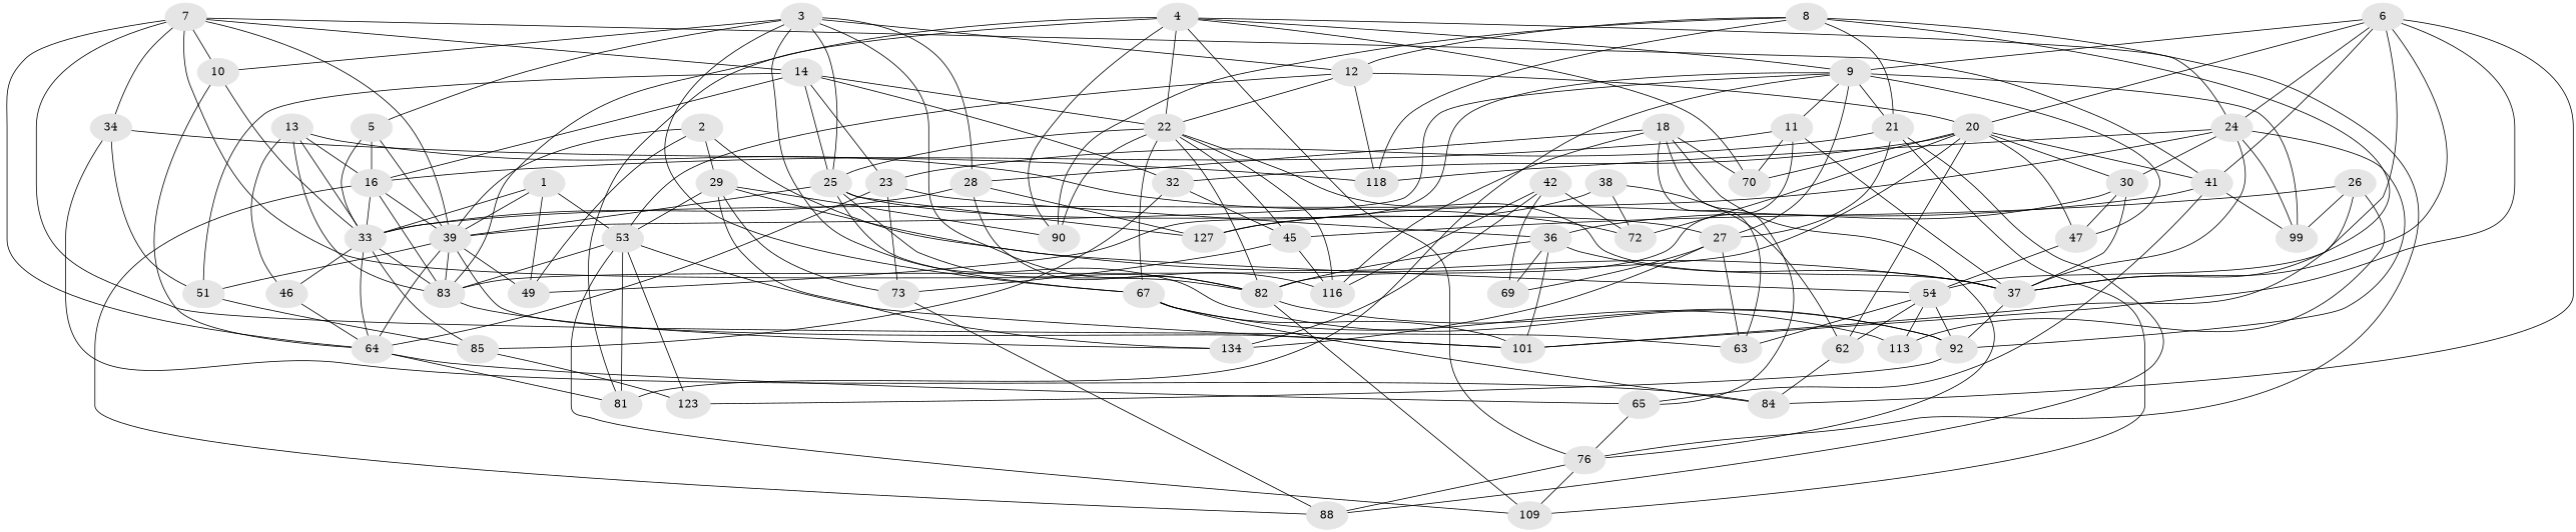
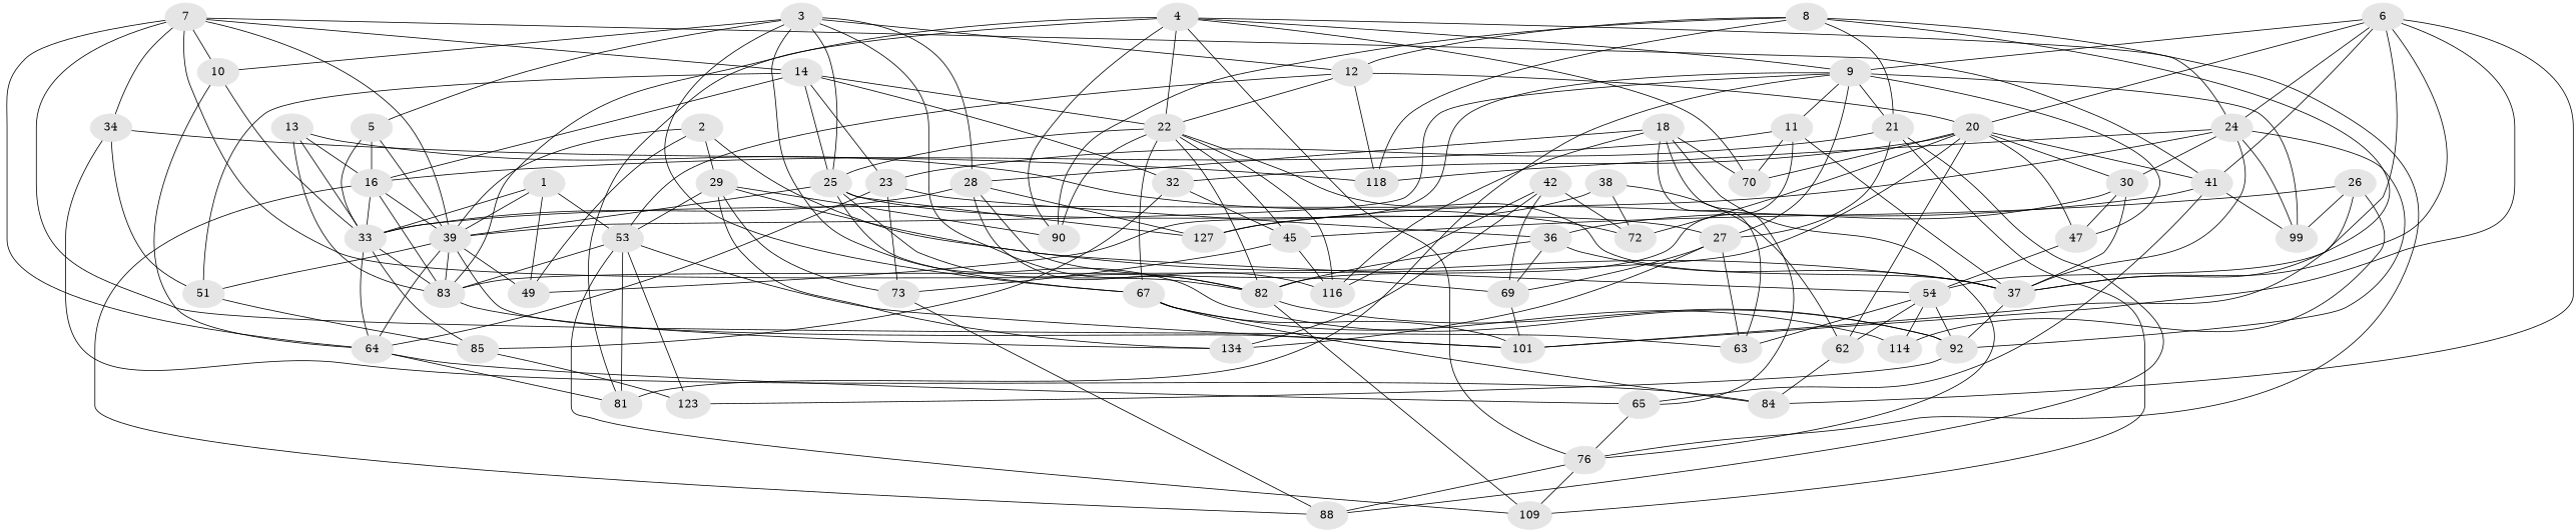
  graph {
    node [color=gray90 style=filled]
    33 [super="+111+71+138"]
    83 [super="+120+132"]
    64 [super="+87"]
-   46
    85
    1
    39 [super="+68+78"]
    49
    53 [super="+61"]
    101 [super="+133"]
    51
    81
    123
    109
    29 [super="+122"]
    90
    37 [super="+124+107+140"]
    73
    134
    2
    54 [super="+56+79"]
    92 [super="+136"]
    63
    62
-   114 [label=113]
+   114
    3 [super="+40"]
    5
    10
    12 [super="+35"]
    25 [super="+93"]
    28 [super="+106"]
    67 [super="+98"]
    116 [super="+125"]
    16 [super="+50+52"]
    22 [super="+112+110"]
    20 [super="+75+131+103"]
    118
    82 [super="+95+100"]
    27 [super="+113"]
    127
    69
    84
    4 [super="+17+19"]
    9 [super="+96+74"]
    24 [super="+44+86"]
    70
    76 [super="+89"]
    21 [super="+31"]
    11 [super="+130"]
    47
    99
    45 [super="+141"]
    30 [super="+128"]
    88
    6 [super="+58+60"]
    41 [super="+97"]
    72
    32
    65
    7 [super="+91+135"]
    14 [super="+15"]
    34
    23 [super="+43"]
    8 [super="+77"]
    13 [super="+104"]
    36 [super="+55"]
    38
    18 [super="+139"]
    26
    42
    33 -- 83
    33 -- 64
-   33 -- 46
    33 -- 85
    83 -- 134
    64 -- 81
    64 -- 65
-   46 -- 64
    85 -- 123
    1 -- 33
    1 -- 39
    1 -- 49
    1 -- 53
    39 -- 83
    39 -- 64
    39 -- 49
    39 -- 101
    39 -- 51
    53 -- 83
    53 -- 101
    53 -- 81
    53 -- 123
    53 -- 109
    51 -- 85
    29 -- 53
    29 -- 90
    29 -- 37
    29 -- 73
    29 -- 134
    37 -- 92
    73 -- 88
    2 -- 39
    2 -- 49
    2 -- 29
    2 -- 54
    54 -- 92
    54 -- 63
    54 -- 62
    54 -- 114 [weight=2]
    92 -- 123
    62 -- 84
    3 -- 92
    3 -- 5
    3 -- 10
    3 -- 12
    3 -- 25
    3 -- 28
    3 -- 67
    3 -- 116
    5 -- 33
    5 -- 39
    5 -- 16
    10 -- 33
    10 -- 64
    12 -- 53
    12 -- 22
    12 -- 20
    12 -- 118
    25 -- 39
    25 -- 67
    25 -- 82
    25 -- 27
    25 -- 127
    28 -- 33
    28 -- 82
    28 -- 127
+   28 -- 69
    67 -- 101
    67 -- 114
    67 -- 84
    16 -- 33
    16 -- 83
    16 -- 39
    16 -- 88
    22 -- 90
    22 -- 37
    22 -- 25
    22 -- 67
    22 -- 116
    22 -- 82
    22 -- 45
    20 -- 83
    20 -- 62
    20 -- 70
    20 -- 47
    20 -- 30
    20 -- 41
    20 -- 72
    20 -- 32
    82 -- 109
    82 -- 92
    27 -- 134
    27 -- 63
    27 -- 69
    4 -- 83
    4 -- 81
    4 -- 90
    4 -- 22
    4 -- 9
    4 -- 24
    4 -- 70
    4 -- 76
    9 -- 39
    9 -- 49
    9 -- 81
    9 -- 27
    9 -- 21 [weight=2]
    9 -- 11
    9 -- 47
    9 -- 99
    24 -- 33
    24 -- 37
    24 -- 92
    24 -- 118
    24 -- 99
    24 -- 30 [weight=2]
    76 -- 109
    76 -- 88
    21 -- 109
    21 -- 27
    21 -- 88
    21 -- 23 [weight=2]
    11 -- 37
    11 -- 16
    11 -- 82
    11 -- 70
    47 -- 54
    45 -- 73
    45 -- 116
    30 -- 37
    30 -- 47
    30 -- 36
    6 -- 101
    6 -- 37 [weight=2]
    6 -- 54
    6 -- 20
    6 -- 84
    6 -- 9
    6 -- 24 [weight=2]
    6 -- 41
    41 -- 127
    41 -- 99
    41 -- 65
    32 -- 85
    32 -- 45
    65 -- 76
    7 -- 64
    7 -- 39
    7 -- 63
    7 -- 10
    7 -- 82
    7 -- 41
    7 -- 14
    7 -- 34
    14 -- 51
    14 -- 25
    14 -- 16
    14 -- 22
    14 -- 32
    14 -- 23
    34 -- 51
    34 -- 118
    34 -- 84
    23 -- 64
    23 -- 73
    23 -- 36
    8 -- 90
    8 -- 37
    8 -- 12
    8 -- 118
    8 -- 76
    8 -- 21
    13 -- 33
    13 -- 83
-   13 -- 46 [weight=2]
    13 -- 16
    13 -- 72
-   36 -- 101
+   69 -- 101
    36 -- 37
    36 -- 82
    36 -- 69
    38 -- 62
    38 -- 127
    38 -- 72
    18 -- 63
    18 -- 28
    18 -- 116
    18 -- 70
    18 -- 76
    18 -- 65
    26 -- 101
    26 -- 114
    26 -- 99
    26 -- 45
    42 -- 134
    42 -- 116
    42 -- 69
    42 -- 72
  }
